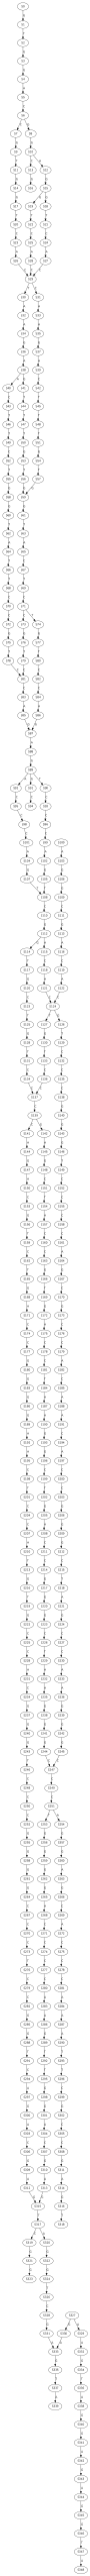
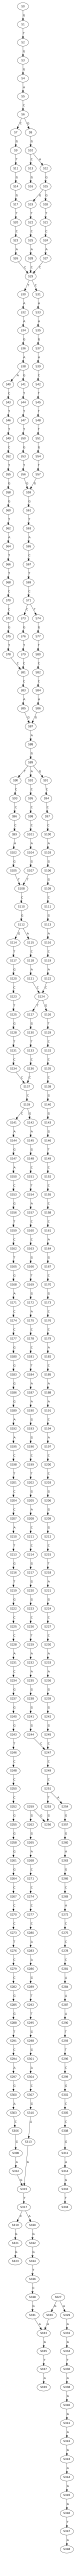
  strict digraph {
    fontname=Nunito
    node [fontname=Nunito]
    edge [fontname=Nunito]
    S0
    S1
    S2
    S3
    S4
    S5
    S6
    S7
    S8
    S9
    S10
    S11
    S12
    S13
    S14
    S15
    S16
    S17
    S18
    S19
    S20
    S21
    S22
    S23
    S24
    S25
    S26
    S27
    S28
    S29
    S30
    S31
    S32
    S33
    S34
    S35
    S36
    S37
    S38
    S39
    S40
    S41
    S42
    S43
    S44
    S45
    S46
    S47
    S48
    S49
    S50
    S51
    S52
    S53
    S54
    S55
    S56
    S57
    S58
    S59
    S60
    S61
    S62
    S63
    S64
    S65
    S66
    S67
    S68
    S69
    S70
    S71
    S72
    S73
    S74
    S75
    S76
    S77
    S78
    S79
    S80
    S81
    S82
    S83
    S84
    S85
    S86
    S87
    S88
    S89
    S90
    S91
    S92
    S93
    S94
    S95
    S96
+   S97
    S98
    S99
    S100
    S101
    S102
    S103
    S104
    S105
    S106
    S107
    S108
    S109
    S110
    S111
    S112
    S113
    S114
    S115
    S116
    S117
    S118
    S119
    S120
    S121
    S122
    S123
    S124
    S125
    S126
    S127
    S128
    S129
    S130
    S131
    S132
    S133
    S134
    S135
    S136
    S137
    S138
    S139
    S140
    S141
    S142
    S143
    S144
    S145
    S146
    S147
    S148
    S149
    S150
    S151
    S152
    S153
    S154
    S155
    S156
    S157
    S158
    S159
    S160
    S161
    S162
    S163
    S164
    S165
    S166
    S167
    S168
    S169
    S170
    S171
    S172
    S173
    S174
    S175
    S176
    S177
    S178
    S179
    S180
    S181
    S182
    S183
    S184
    S185
    S186
    S187
    S188
    S189
    S190
    S191
    S192
    S193
    S194
    S195
    S196
    S197
    S198
    S199
    S200
    S201
    S202
    S203
    S204
    S205
    S206
    S207
    S208
    S209
    S210
    S211
    S212
    S213
    S214
    S215
    S216
    S217
    S218
    S219
    S220
    S221
    S222
    S223
    S224
    S225
    S226
    S227
    S228
    S229
    S230
    S231
    S232
    S233
    S234
    S235
    S236
    S237
    S238
    S239
    S240
    S241
    S242
    S243
    S244
    S245
    S246
    S247
    S248
    S249
    S250
    S251
    S252
    S253
    S254
    S255
    S256
    n258 [label=S357]
    S258
    S259
    S260
    S261
    S262
    S263
    S264
    S265
    S266
    S267
    S268
    S269
    S270
    S271
    S272
    S273
    S274
    S275
    S276
    S277
    S278
    S279
    S280
    S281
    S282
    S283
    S284
    S285
    S286
    S287
    S288
    S289
    S290
    S291
    S292
    S293
    S294
    S295
    S296
    S297
    S298
    S299
    S300
    S301
    S302
    S303
    S304
    S305
    S306
    S307
    S308
    S309
    S310
    S311
    S312
    S313
    S314
    S315
    S316
    S317
    S318
    S319
    S320
    S321
    S322
    S323
    S324
    S326
    S328
    S327
    S329
    S330
    S331
    S332
    S333
    S334
    S335
    S336
    S337
    S338
    S339
    S340
    S341
    S342
    S343
    S344
    S345
    S346
    S347
    S348
    S0 -> S1 [label=G]
    S1 -> S2 [label=T]
    S2 -> S3 [label=G]
    S3 -> S4 [label=G]
    S4 -> S5 [label=A]
    S5 -> S6 [label=C]
    S6 -> S7 [label=C]
    S6 -> S8 [label=G]
    S7 -> S9 [label=G]
    S8 -> S10 [label=G]
    S9 -> S11 [label=T]
    S10 -> S12 [label=A]
    S10 -> S13 [label=C]
    S11 -> S14 [label=G]
    S12 -> S15 [label=G]
    S13 -> S16 [label=G]
    S14 -> S17 [label=G]
    S15 -> S18 [label=G]
    S15 -> S19 [label=G]
    S17 -> S20 [label=T]
    S18 -> S21 [label=T]
    S19 -> S22 [label=T]
    S20 -> S23 [label=C]
    S21 -> S24 [label=C]
    S22 -> S25 [label=C]
    S23 -> S26 [label=A]
    S24 -> S27 [label=A]
    S25 -> S28 [label=A]
    S26 -> S29 [label=C]
    S27 -> S29 [label=C]
    S28 -> S29 [label=C]
    S29 -> S30 [label=T]
    S29 -> S31 [label=C]
    S30 -> S32 [label=A]
    S31 -> S33 [label=A]
    S32 -> S34 [label=A]
    S33 -> S35 [label=A]
    S34 -> S36 [label=G]
    S35 -> S37 [label=G]
    S36 -> S38 [label=A]
    S37 -> S39 [label=A]
    S38 -> S40 [label=A]
    S38 -> S41 [label=G]
    S39 -> S42 [label=C]
    S40 -> S43 [label=C]
    S41 -> S44 [label=T]
    S42 -> S45 [label=T]
    S43 -> S46 [label=T]
    S44 -> S47 [label=T]
    S45 -> S48 [label=T]
    S46 -> S49 [label=T]
    S47 -> S50 [label=T]
    S48 -> S51 [label=T]
    S49 -> S52 [label=C]
    S50 -> S53 [label=G]
    S51 -> S54 [label=G]
    S52 -> S55 [label=T]
    S53 -> S56 [label=T]
    S54 -> S57 [label=T]
    S55 -> S58 [label=G]
    S56 -> S59 [label=G]
    S57 -> S59 [label=G]
    S58 -> S60 [label=G]
    S59 -> S61 [label=G]
    S60 -> S62 [label=T]
    S61 -> S63 [label=T]
    S62 -> S64 [label=A]
    S63 -> S65 [label=A]
    S64 -> S66 [label=T]
    S65 -> S67 [label=C]
    S66 -> S68 [label=T]
    S67 -> S69 [label=T]
    S68 -> S70 [label=C]
    S69 -> S71 [label=C]
    S70 -> S72 [label=C]
    S71 -> S73 [label=C]
    S71 -> S74 [label=T]
    S72 -> S75 [label=G]
    S73 -> S76 [label=G]
    S74 -> S77 [label=G]
    S75 -> S78 [label=T]
    S76 -> S79 [label=T]
    S77 -> S80 [label=T]
    S78 -> S81 [label=C]
    S79 -> S81 [label=C]
    S80 -> S82 [label=C]
    S81 -> S83 [label=C]
    S82 -> S84 [label=C]
    S83 -> S85 [label=A]
    S84 -> S86 [label=A]
    S85 -> S87 [label=G]
    S86 -> S87 [label=G]
    S87 -> S88 [label=A]
    S88 -> S89 [label=G]
    S89 -> S90 [label=T]
    S89 -> S91 [label=G]
    S89 -> S92 [label=A]
    S90 -> S93 [label=C]
    S91 -> S94 [label=C]
    S92 -> S95 [label=C]
    S93 -> S96 [label=C]
+   S94 -> S97 [label=C]
    S95 -> S98 [label=C]
    S96 -> S99 [label=C]
+   S97 -> S100 [label=C]
    S98 -> S101 [label=C]
    S99 -> S102 [label=A]
    S100 -> S103 [label=A]
    S101 -> S104 [label=A]
    S102 -> S105 [label=G]
    S103 -> S106 [label=G]
    S104 -> S107 [label=G]
    S105 -> S108 [label=T]
    S106 -> S109 [label=G]
    S107 -> S108 [label=T]
    S108 -> S110 [label=C]
    S109 -> S111 [label=C]
    S110 -> S112 [label=G]
    S111 -> S113 [label=G]
    S112 -> S114 [label=G]
    S112 -> S115 [label=A]
    S113 -> S116 [label=A]
    S114 -> S117 [label=T]
    S115 -> S118 [label=C]
    S116 -> S119 [label=C]
    S117 -> S120 [label=G]
    S118 -> S121 [label=A]
    S119 -> S122 [label=A]
    S120 -> S123 [label=C]
    S121 -> S124 [label=C]
    S122 -> S124 [label=C]
    S123 -> S125 [label=T]
    S124 -> S126 [label=G]
    S124 -> S127 [label=T]
    S125 -> S128 [label=G]
    S126 -> S129 [label=T]
    S127 -> S130 [label=G]
    S128 -> S131 [label=T]
    S129 -> S132 [label=C]
    S130 -> S133 [label=T]
    S131 -> S134 [label=C]
    S132 -> S135 [label=C]
    S133 -> S136 [label=C]
    S134 -> S137 [label=C]
    S135 -> S138 [label=C]
    S136 -> S137 [label=C]
    S137 -> S139 [label=C]
    S138 -> S140 [label=G]
    S139 -> S141 [label=C]
    S139 -> S142 [label=G]
    S140 -> S143 [label=G]
    S141 -> S144 [label=A]
    S142 -> S145 [label=A]
    S143 -> S146 [label=G]
    S144 -> S147 [label=G]
    S145 -> S148 [label=G]
    S146 -> S149 [label=T]
    S147 -> S150 [label=A]
    S148 -> S151 [label=C]
    S149 -> S152 [label=C]
    S150 -> S153 [label=C]
    S151 -> S154 [label=T]
    S152 -> S155 [label=C]
    S153 -> S156 [label=G]
    S154 -> S157 [label=A]
    S155 -> S158 [label=C]
    S156 -> S159 [label=T]
    S157 -> S160 [label=C]
    S158 -> S161 [label=C]
    S159 -> S162 [label=C]
    S160 -> S163 [label=C]
    S161 -> S164 [label=A]
    S162 -> S165 [label=T]
    S163 -> S166 [label=G]
    S164 -> S167 [label=G]
    S165 -> S168 [label=G]
    S166 -> S169 [label=T]
    S167 -> S170 [label=C]
    S168 -> S171 [label=A]
    S169 -> S172 [label=G]
    S170 -> S173 [label=G]
    S171 -> S174 [label=C]
    S172 -> S175 [label=A]
    S173 -> S176 [label=C]
    S174 -> S177 [label=C]
    S175 -> S178 [label=C]
    S176 -> S179 [label=C]
    S177 -> S180 [label=G]
    S178 -> S181 [label=C]
    S179 -> S182 [label=A]
    S180 -> S183 [label=G]
    S181 -> S184 [label=T]
    S182 -> S185 [label=C]
    S183 -> S186 [label=G]
    S184 -> S187 [label=A]
    S185 -> S188 [label=A]
    S186 -> S189 [label=G]
    S187 -> S190 [label=A]
    S188 -> S191 [label=A]
    S189 -> S192 [label=A]
    S190 -> S193 [label=G]
    S191 -> S194 [label=C]
    S192 -> S195 [label=A]
    S193 -> S196 [label=G]
    S194 -> S197 [label=A]
    S195 -> S198 [label=C]
    S196 -> S199 [label=C]
    S197 -> S200 [label=C]
    S198 -> S201 [label=T]
    S199 -> S202 [label=T]
    S200 -> S203 [label=C]
    S201 -> S204 [label=C]
    S202 -> S205 [label=G]
    S203 -> S206 [label=G]
    S204 -> S207 [label=C]
    S205 -> S208 [label=A]
    S206 -> S209 [label=G]
    S207 -> S210 [label=A]
    S208 -> S211 [label=C]
    S209 -> S212 [label=G]
    S210 -> S213 [label=T]
    S211 -> S214 [label=C]
    S212 -> S215 [label=C]
    S213 -> S216 [label=G]
    S214 -> S217 [label=G]
    S215 -> S218 [label=T]
    S216 -> S219 [label=T]
    S217 -> S220 [label=G]
    S218 -> S221 [label=A]
    S219 -> S222 [label=G]
    S220 -> S223 [label=G]
    S221 -> S224 [label=G]
    S222 -> S225 [label=C]
    S223 -> S226 [label=C]
    S224 -> S227 [label=C]
    S225 -> S228 [label=C]
    S226 -> S229 [label=T]
    S227 -> S230 [label=C]
    S228 -> S231 [label=A]
    S229 -> S232 [label=A]
    S230 -> S233 [label=A]
    S231 -> S234 [label=C]
    S232 -> S235 [label=A]
    S233 -> S236 [label=A]
    S234 -> S237 [label=G]
    S235 -> S238 [label=G]
    S236 -> S239 [label=G]
    S237 -> S240 [label=G]
    S238 -> S241 [label=G]
    S239 -> S242 [label=G]
    S240 -> S243 [label=G]
    S241 -> S244 [label=G]
    S242 -> S245 [label=G]
    S243 -> S246 [label=T]
    S244 -> S247 [label=C]
    S245 -> S247 [label=C]
    S246 -> S248 [label=C]
    S247 -> S249 [label=C]
    S248 -> S250 [label=C]
    S249 -> S251 [label=C]
    S250 -> S252 [label=C]
    S251 -> S253 [label=T]
    S251 -> S254 [label=A]
    S252 -> S255 [label=G]
    S253 -> S256 [label=G]
    S254 -> n258 [label=G]
    S255 -> S258 [label=G]
-   S256 -> S259 [label=G]
+   S259 -> S256 [label=G]
    n258 -> S260 [label=G]
    S258 -> S261 [label=G]
    S259 -> S262 [label=G]
    S260 -> S263 [label=A]
    S261 -> S264 [label=G]
    S262 -> S265 [label=G]
    S263 -> S266 [label=G]
    S264 -> S267 [label=C]
    S265 -> S268 [label=A]
    S266 -> S269 [label=C]
    S267 -> S270 [label=C]
    S268 -> S271 [label=C]
    S269 -> S272 [label=A]
    S270 -> S273 [label=C]
    S271 -> S274 [label=C]
    S272 -> S275 [label=C]
    S273 -> S276 [label=T]
    S274 -> S277 [label=C]
    S275 -> S278 [label=C]
    S276 -> S279 [label=C]
    S277 -> S280 [label=C]
    S278 -> S281 [label=C]
    S279 -> S282 [label=C]
    S280 -> S283 [label=A]
    S281 -> S284 [label=A]
    S282 -> S285 [label=G]
    S283 -> S286 [label=A]
    S284 -> S287 [label=A]
    S285 -> S288 [label=G]
    S286 -> S289 [label=G]
    S287 -> S290 [label=A]
    S288 -> S291 [label=T]
    S289 -> S292 [label=T]
    S290 -> S293 [label=T]
    S291 -> S294 [label=C]
    S292 -> S295 [label=T]
    S293 -> S296 [label=T]
    S294 -> S297 [label=A]
    S295 -> S298 [label=G]
    S296 -> S299 [label=C]
    S297 -> S300 [label=G]
    S298 -> S301 [label=G]
    S299 -> S302 [label=G]
    S300 -> S303 [label=A]
    S301 -> S304 [label=A]
    S302 -> S305 [label=C]
    S303 -> S306 [label=C]
    S304 -> S307 [label=C]
    S305 -> S308 [label=C]
    S306 -> S309 [label=G]
    S307 -> S310 [label=G]
    S308 -> S311 [label=G]
    S309 -> S312 [label=A]
    S310 -> S313 [label=A]
    S311 -> S314 [label=A]
    S312 -> S315 [label=G]
    S313 -> S315 [label=G]
    S314 -> S316 [label=G]
    S315 -> S317 [label=T]
    S316 -> S318 [label=T]
    S317 -> S319 [label=C]
    S317 -> S320 [label=A]
    S319 -> S321 [label=G]
    S320 -> S322 [label=G]
    S321 -> S323 [label=G]
    S322 -> S324 [label=G]
    S324 -> S326 [label=T]
    S326 -> S328 [label=C]
    S328 -> S331 [label=G]
    S327 -> S329 [label=A]
    S327 -> S330 [label=G]
    S329 -> S332 [label=A]
    S330 -> S333 [label=A]
    S331 -> S333 [label=A]
    S332 -> S334 [label=G]
    S333 -> S335 [label=G]
    S334 -> S336 [label=T]
    S335 -> S337 [label=T]
    S336 -> S338 [label=A]
    S337 -> S339 [label=A]
    S338 -> S340 [label=G]
    S340 -> S341 [label=G]
    S341 -> S342 [label=A]
    S342 -> S343 [label=G]
    S343 -> S344 [label=A]
    S344 -> S345 [label=G]
    S345 -> S346 [label=G]
    S346 -> S347 [label=T]
    S347 -> S348 [label=A]
  }
